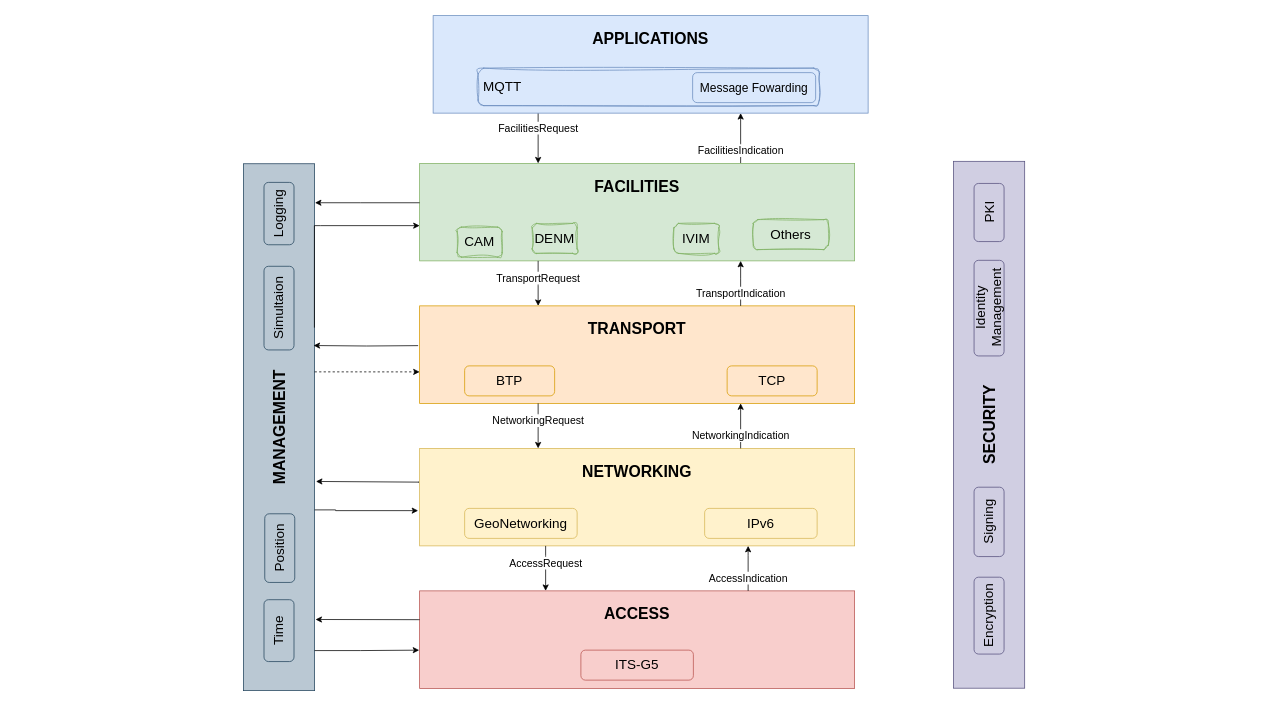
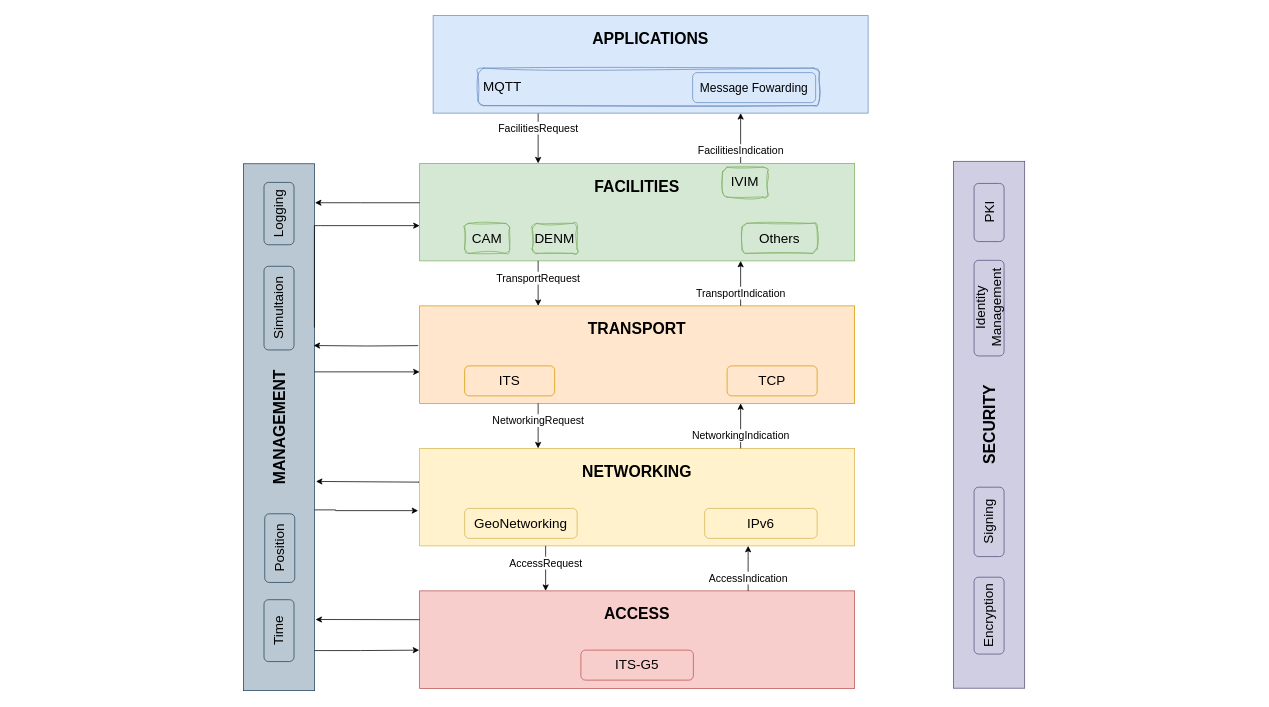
  <mxCell id="0" />
  <mxCell id="1" parent="0" />
  <mxCell id="2" value="&lt;font style=&quot;font-size: 14px;&quot;&gt;FacilitiesRequest&lt;/font&gt;" style="edgeStyle=orthogonalEdgeStyle;rounded=0;orthogonalLoop=1;jettySize=auto;html=1;" edge="1" parent="1" source="5" target="9"><mxGeometry x="-0.403" relative="1" as="geometry"><Array as="points"><mxPoint x="717" y="170" /><mxPoint x="717" y="170" /></Array><mxPoint as="offset" /></mxGeometry></mxCell>
  <mxCell id="3" value="&lt;span style=&quot;color: rgb(0, 0, 0); font-family: Helvetica; font-style: normal; font-variant-ligatures: normal; font-variant-caps: normal; font-weight: 400; letter-spacing: normal; orphans: 2; text-align: center; text-indent: 0px; text-transform: none; widows: 2; word-spacing: 0px; -webkit-text-stroke-width: 0px; background-color: rgb(255, 255, 255); text-decoration-thickness: initial; text-decoration-style: initial; text-decoration-color: initial; float: none; display: inline !important;&quot;&gt;&lt;font style=&quot;font-size: 14px;&quot;&gt;FacilitiesIndication&lt;/font&gt;&lt;/span&gt;" style="edgeStyle=orthogonalEdgeStyle;rounded=0;orthogonalLoop=1;jettySize=auto;html=1;" edge="1" parent="1" source="9" target="5"><mxGeometry x="-0.502" relative="1" as="geometry"><Array as="points"><mxPoint x="987" y="190" /><mxPoint x="987" y="190" /></Array><mxPoint as="offset" /></mxGeometry></mxCell>
  <mxCell id="4" value="" style="group" vertex="1" connectable="0" parent="1"><mxGeometry x="577" y="20" width="580" height="130" as="geometry" /></mxCell>
  <mxCell id="5" value="&lt;font size=&quot;1&quot; style=&quot;&quot;&gt;&lt;b style=&quot;font-size: 21px;&quot;&gt;APPLICATIONS&lt;/b&gt;&lt;/font&gt;" style="rounded=0;whiteSpace=wrap;html=1;fillColor=#dae8fc;strokeColor=#6c8ebf;spacingTop=-70;" parent="4" vertex="1"><mxGeometry width="580" height="130" as="geometry" /></mxCell>
  <mxCell id="6" value="&lt;p style=&quot;line-height: 100%;&quot;&gt;&lt;font style=&quot;font-size: 18px;&quot;&gt;&amp;nbsp;MQTT&lt;/font&gt;&lt;/p&gt;" style="rounded=1;whiteSpace=wrap;html=1;fillColor=none;strokeColor=#6C8EBF;align=left;glass=0;shadow=0;sketch=1;curveFitting=1;jiggle=2;" parent="4" vertex="1"><mxGeometry x="60" y="70" width="455" height="50" as="geometry" /></mxCell>
  <mxCell id="7" value="&lt;span style=&quot;font-size: 16px;&quot;&gt;Message Fowarding&lt;/span&gt;" style="rounded=1;whiteSpace=wrap;html=1;fillColor=none;strokeColor=#6C8EBF;align=center;" parent="4" vertex="1"><mxGeometry x="346" y="76" width="164" height="40" as="geometry" /></mxCell>
  <mxCell id="8" value="" style="group" vertex="1" connectable="0" parent="1"><mxGeometry x="559" y="217" width="580" height="130" as="geometry" /></mxCell>
  <mxCell id="9" value="&lt;span style=&quot;font-size: 21px;&quot;&gt;&lt;b&gt;FACILITIES&lt;/b&gt;&lt;/span&gt;" style="rounded=0;whiteSpace=wrap;html=1;fillColor=#d5e8d4;strokeColor=#82b366;spacingTop=-70;" parent="8" vertex="1"><mxGeometry width="580" height="130" as="geometry" /></mxCell>
- <mxCell id="10" value="&lt;font style=&quot;font-size: 18px;&quot;&gt;CAM&lt;/font&gt;" style="rounded=1;whiteSpace=wrap;html=1;fillColor=none;strokeColor=#82B366;align=center;sketch=1;curveFitting=1;jiggle=2;hachureAngle=-41;hachureGap=-1;imageHeight=24;" parent="8" vertex="1"><mxGeometry x="50" y="85" width="60" height="40" as="geometry" /></mxCell>
+ <mxCell id="10" value="&lt;font style=&quot;font-size: 18px;&quot;&gt;CAM&lt;/font&gt;" style="rounded=1;whiteSpace=wrap;html=1;fillColor=none;strokeColor=#82B366;align=center;sketch=1;curveFitting=1;jiggle=2;hachureAngle=-41;hachureGap=-1;imageHeight=24;" parent="8" vertex="1"><mxGeometry x="60" y="80" width="60" height="40" as="geometry" /></mxCell>
  <mxCell id="11" value="&lt;span style=&quot;font-size: 18px;&quot;&gt;DENM&lt;/span&gt;" style="rounded=1;whiteSpace=wrap;html=1;fillColor=none;strokeColor=#82B366;align=center;sketch=1;curveFitting=1;jiggle=2;hachureAngle=-41;hachureGap=-1;imageHeight=24;" parent="8" vertex="1"><mxGeometry x="150" y="80" width="60" height="40" as="geometry" /></mxCell>
- <mxCell id="12" value="&lt;span style=&quot;font-size: 18px;&quot;&gt;IVIM&lt;/span&gt;" style="rounded=1;whiteSpace=wrap;html=1;fillColor=none;strokeColor=#82B366;align=center;sketch=1;curveFitting=1;jiggle=2;hachureAngle=-41;hachureGap=-1;imageHeight=24;" parent="8" vertex="1"><mxGeometry x="339" y="80" width="60" height="40" as="geometry" /></mxCell>
- <mxCell id="13" value="&lt;span style=&quot;font-size: 18px;&quot;&gt;Others&lt;/span&gt;" style="rounded=1;whiteSpace=wrap;html=1;fillColor=none;strokeColor=#82B366;align=center;sketch=1;curveFitting=1;jiggle=2;hachureAngle=-41;hachureGap=-1;imageHeight=24;" parent="8" vertex="1"><mxGeometry x="445" y="75" width="100" height="40" as="geometry" /></mxCell>
+ <mxCell id="12" value="&lt;span style=&quot;font-size: 18px;&quot;&gt;IVIM&lt;/span&gt;" style="rounded=1;whiteSpace=wrap;html=1;fillColor=none;strokeColor=#82B366;align=center;sketch=1;curveFitting=1;jiggle=2;hachureAngle=-41;hachureGap=-1;imageHeight=24;" parent="8" vertex="1"><mxGeometry x="404" y="5" width="60" height="40" as="geometry" /></mxCell>
+ <mxCell id="13" value="&lt;span style=&quot;font-size: 18px;&quot;&gt;Others&lt;/span&gt;" style="rounded=1;whiteSpace=wrap;html=1;fillColor=none;strokeColor=#82B366;align=center;sketch=1;curveFitting=1;jiggle=2;hachureAngle=-41;hachureGap=-1;imageHeight=24;" parent="8" vertex="1"><mxGeometry x="430" y="80" width="100" height="40" as="geometry" /></mxCell>
  <mxCell id="14" value="" style="group" vertex="1" connectable="0" parent="1"><mxGeometry x="559" y="407" width="580" height="130" as="geometry" /></mxCell>
  <mxCell id="15" value="&lt;span style=&quot;font-size: 21px;&quot;&gt;&lt;b&gt;TRANSPORT&lt;/b&gt;&lt;/span&gt;" style="rounded=0;whiteSpace=wrap;html=1;fillColor=#ffe6cc;strokeColor=#d79b00;spacingTop=-70;" parent="14" vertex="1"><mxGeometry width="580" height="130" as="geometry" /></mxCell>
- <mxCell id="16" value="&lt;font style=&quot;font-size: 18px;&quot;&gt;BTP&lt;/font&gt;" style="rounded=1;whiteSpace=wrap;html=1;fillColor=none;strokeColor=#D79B00;align=center;" parent="14" vertex="1"><mxGeometry x="60" y="80" width="120" height="40" as="geometry" /></mxCell>
+ <mxCell id="16" value="&lt;font style=&quot;font-size: 18px;&quot;&gt;ITS&lt;/font&gt;" style="rounded=1;whiteSpace=wrap;html=1;fillColor=none;strokeColor=#D79B00;align=center;" parent="14" vertex="1"><mxGeometry x="60" y="80" width="120" height="40" as="geometry" /></mxCell>
  <mxCell id="17" value="&lt;span style=&quot;font-size: 18px;&quot;&gt;TCP&lt;/span&gt;" style="rounded=1;whiteSpace=wrap;html=1;fillColor=none;strokeColor=#D79B00;align=center;rotation=0;" parent="14" vertex="1"><mxGeometry x="410" y="80" width="120" height="40" as="geometry" /></mxCell>
  <mxCell id="18" value="" style="group" vertex="1" connectable="0" parent="1"><mxGeometry x="559" y="597" width="580" height="130" as="geometry" /></mxCell>
  <mxCell id="19" value="&lt;font size=&quot;1&quot; style=&quot;&quot;&gt;&lt;b style=&quot;font-size: 21px;&quot;&gt;NETWORKING&lt;/b&gt;&lt;/font&gt;" style="rounded=0;whiteSpace=wrap;html=1;fillColor=#fff2cc;strokeColor=#D6B656;spacingTop=-70;" parent="18" vertex="1"><mxGeometry width="580" height="130" as="geometry" /></mxCell>
  <mxCell id="20" value="&lt;font style=&quot;font-size: 18px;&quot;&gt;GeoNetworking&lt;/font&gt;" style="rounded=1;whiteSpace=wrap;html=1;fillColor=none;strokeColor=#D6B656;align=center;rotation=0;" parent="18" vertex="1"><mxGeometry x="60" y="80" width="150" height="40" as="geometry" /></mxCell>
  <mxCell id="21" value="&lt;font style=&quot;font-size: 18px;&quot;&gt;IPv6&lt;/font&gt;" style="rounded=1;whiteSpace=wrap;html=1;fillColor=none;strokeColor=#D6B656;align=center;rotation=0;" parent="18" vertex="1"><mxGeometry x="380" y="80" width="150" height="40" as="geometry" /></mxCell>
  <mxCell id="22" value="" style="group" vertex="1" connectable="0" parent="1"><mxGeometry x="559" y="787" width="580" height="130" as="geometry" /></mxCell>
  <mxCell id="23" value="&lt;font size=&quot;1&quot; style=&quot;&quot;&gt;&lt;b style=&quot;font-size: 21px;&quot;&gt;ACCESS&lt;/b&gt;&lt;/font&gt;" style="rounded=0;whiteSpace=wrap;html=1;fillColor=#f8cecc;strokeColor=#b85450;spacingTop=-70;" parent="22" vertex="1"><mxGeometry width="580" height="130" as="geometry" /></mxCell>
  <mxCell id="24" value="&lt;font style=&quot;font-size: 18px;&quot;&gt;ITS-G5&lt;/font&gt;" style="rounded=1;whiteSpace=wrap;html=1;fillColor=none;strokeColor=#B85450;align=center;rotation=0;" parent="22" vertex="1"><mxGeometry x="215" y="79" width="150" height="40" as="geometry" /></mxCell>
  <mxCell id="25" value="&lt;font style=&quot;font-size: 14px;&quot;&gt;TransportRequest&lt;/font&gt;" style="edgeStyle=orthogonalEdgeStyle;rounded=0;orthogonalLoop=1;jettySize=auto;html=1;" edge="1" parent="1" source="9" target="15"><mxGeometry x="-0.233" relative="1" as="geometry"><Array as="points"><mxPoint x="717" y="380" /><mxPoint x="717" y="380" /></Array><mxPoint as="offset" /></mxGeometry></mxCell>
  <mxCell id="26" value="&lt;span style=&quot;color: rgb(0, 0, 0); font-family: Helvetica; font-style: normal; font-variant-ligatures: normal; font-variant-caps: normal; font-weight: 400; letter-spacing: normal; orphans: 2; text-align: center; text-indent: 0px; text-transform: none; widows: 2; word-spacing: 0px; -webkit-text-stroke-width: 0px; background-color: rgb(255, 255, 255); text-decoration-thickness: initial; text-decoration-style: initial; text-decoration-color: initial; float: none; display: inline !important;&quot;&gt;&lt;font style=&quot;font-size: 14px;&quot;&gt;TransportIndication&lt;/font&gt;&lt;/span&gt;" style="edgeStyle=orthogonalEdgeStyle;rounded=0;orthogonalLoop=1;jettySize=auto;html=1;" edge="1" parent="1" source="15" target="9"><mxGeometry x="-0.433" relative="1" as="geometry"><Array as="points"><mxPoint x="987" y="370" /><mxPoint x="987" y="370" /></Array><mxPoint as="offset" /></mxGeometry></mxCell>
  <mxCell id="27" value="&lt;span style=&quot;color: rgb(0, 0, 0); font-family: Helvetica; font-style: normal; font-variant-ligatures: normal; font-variant-caps: normal; font-weight: 400; letter-spacing: normal; orphans: 2; text-align: center; text-indent: 0px; text-transform: none; widows: 2; word-spacing: 0px; -webkit-text-stroke-width: 0px; background-color: rgb(255, 255, 255); text-decoration-thickness: initial; text-decoration-style: initial; text-decoration-color: initial; float: none; display: inline !important;&quot;&gt;&lt;font style=&quot;font-size: 14px;&quot;&gt;NetworkingRequest&lt;/font&gt;&lt;/span&gt;" style="edgeStyle=orthogonalEdgeStyle;rounded=0;orthogonalLoop=1;jettySize=auto;html=1;" edge="1" parent="1" source="15" target="19"><mxGeometry x="-0.233" relative="1" as="geometry"><Array as="points"><mxPoint x="717" y="550" /><mxPoint x="717" y="550" /></Array><mxPoint as="offset" /></mxGeometry></mxCell>
  <mxCell id="28" value="&lt;span style=&quot;color: rgb(0, 0, 0); font-family: Helvetica; font-style: normal; font-variant-ligatures: normal; font-variant-caps: normal; font-weight: 400; letter-spacing: normal; orphans: 2; text-align: center; text-indent: 0px; text-transform: none; widows: 2; word-spacing: 0px; -webkit-text-stroke-width: 0px; background-color: rgb(255, 255, 255); text-decoration-thickness: initial; text-decoration-style: initial; text-decoration-color: initial; float: none; display: inline !important;&quot;&gt;&lt;font style=&quot;font-size: 14px;&quot;&gt;NetworkingIndication&lt;/font&gt;&lt;/span&gt;" style="edgeStyle=orthogonalEdgeStyle;rounded=0;orthogonalLoop=1;jettySize=auto;html=1;" edge="1" parent="1" source="19" target="15"><mxGeometry x="-0.433" relative="1" as="geometry"><Array as="points"><mxPoint x="987" y="540" /><mxPoint x="987" y="540" /></Array><mxPoint as="offset" /></mxGeometry></mxCell>
  <mxCell id="29" value="&lt;span style=&quot;color: rgb(0, 0, 0); font-family: Helvetica; font-style: normal; font-variant-ligatures: normal; font-variant-caps: normal; font-weight: 400; letter-spacing: normal; orphans: 2; text-align: center; text-indent: 0px; text-transform: none; widows: 2; word-spacing: 0px; -webkit-text-stroke-width: 0px; background-color: rgb(255, 255, 255); text-decoration-thickness: initial; text-decoration-style: initial; text-decoration-color: initial; float: none; display: inline !important;&quot;&gt;&lt;font style=&quot;font-size: 14px;&quot;&gt;AccessRequest&lt;/font&gt;&lt;/span&gt;" style="edgeStyle=orthogonalEdgeStyle;rounded=0;orthogonalLoop=1;jettySize=auto;html=1;" edge="1" parent="1" source="19" target="23"><mxGeometry x="-0.233" relative="1" as="geometry"><Array as="points"><mxPoint x="727" y="740" /><mxPoint x="727" y="740" /></Array><mxPoint as="offset" /></mxGeometry></mxCell>
  <mxCell id="30" value="&lt;span style=&quot;color: rgb(0, 0, 0); font-family: Helvetica; font-style: normal; font-variant-ligatures: normal; font-variant-caps: normal; font-weight: 400; letter-spacing: normal; orphans: 2; text-align: center; text-indent: 0px; text-transform: none; widows: 2; word-spacing: 0px; -webkit-text-stroke-width: 0px; background-color: rgb(255, 255, 255); text-decoration-thickness: initial; text-decoration-style: initial; text-decoration-color: initial; float: none; display: inline !important;&quot;&gt;&lt;font style=&quot;font-size: 14px;&quot;&gt;AccessIndication&lt;/font&gt;&lt;/span&gt;" style="edgeStyle=orthogonalEdgeStyle;rounded=0;orthogonalLoop=1;jettySize=auto;html=1;" edge="1" parent="1" source="23" target="19"><mxGeometry x="-0.433" relative="1" as="geometry"><Array as="points"><mxPoint x="997" y="740" /><mxPoint x="997" y="740" /></Array><mxPoint as="offset" /></mxGeometry></mxCell>
  <mxCell id="31" value="" style="group" vertex="1" connectable="0" parent="1"><mxGeometry x="324" y="20" width="398.75" height="900" as="geometry" /></mxCell>
  <mxCell id="32" value="" style="group" vertex="1" connectable="0" parent="31"><mxGeometry x="-6.395e-14" y="197.5" width="95.0" height="702.5" as="geometry" /></mxCell>
  <mxCell id="33" value="&lt;font size=&quot;1&quot; style=&quot;&quot;&gt;&lt;b style=&quot;font-size: 21px;&quot;&gt;MANAGEMENT&lt;br&gt;&lt;/b&gt;&lt;/font&gt;" style="rounded=0;whiteSpace=wrap;html=1;fillColor=#bac8d3;strokeColor=#23445d;spacingTop=0;direction=east;flipV=0;flipH=0;rotation=270;" vertex="1" parent="32"><mxGeometry x="-303.75" y="303.75" width="702.5" height="95" as="geometry" /></mxCell>
  <mxCell id="34" value="&lt;font style=&quot;font-size: 18px;&quot;&gt;Time&lt;br&gt;&lt;/font&gt;" style="rounded=1;whiteSpace=wrap;html=1;fillColor=none;strokeColor=#23445D;align=center;rotation=270;" vertex="1" parent="32"><mxGeometry x="6.25" y="602.5" width="82.5" height="40" as="geometry" /></mxCell>
  <mxCell id="35" value="&lt;font style=&quot;font-size: 18px;&quot;&gt;Position&lt;br&gt;&lt;/font&gt;" style="rounded=1;whiteSpace=wrap;html=1;fillColor=none;strokeColor=#23445D;align=center;rotation=270;" vertex="1" parent="32"><mxGeometry x="2.73" y="492.5" width="91.55" height="40" as="geometry" /></mxCell>
  <mxCell id="36" value="&lt;font style=&quot;font-size: 18px;&quot;&gt;Simultaion&lt;br&gt;&lt;/font&gt;" style="rounded=1;whiteSpace=wrap;html=1;fillColor=none;strokeColor=#23445D;align=center;rotation=270;" vertex="1" parent="32"><mxGeometry x="-8.27" y="172.5" width="111.55" height="40" as="geometry" /></mxCell>
  <mxCell id="37" value="&lt;font style=&quot;font-size: 18px;&quot;&gt;Logging&lt;br&gt;&lt;/font&gt;" style="rounded=1;whiteSpace=wrap;html=1;fillColor=none;strokeColor=#23445D;align=center;rotation=270;" vertex="1" parent="32"><mxGeometry x="5.94" y="46.44" width="83.13" height="40" as="geometry" /></mxCell>
  <mxCell id="38" style="edgeStyle=orthogonalEdgeStyle;rounded=0;orthogonalLoop=1;jettySize=auto;html=1;exitX=0.689;exitY=0.997;exitDx=0;exitDy=0;exitPerimeter=0;" edge="1" parent="1" source="33" target="9"><mxGeometry relative="1" as="geometry"><Array as="points"><mxPoint x="427" y="300" /><mxPoint x="427" y="300" /></Array></mxGeometry></mxCell>
  <mxCell id="39" style="edgeStyle=orthogonalEdgeStyle;rounded=0;orthogonalLoop=1;jettySize=auto;html=1;entryX=0.926;entryY=1.005;entryDx=0;entryDy=0;entryPerimeter=0;" edge="1" parent="1" source="9" target="33"><mxGeometry relative="1" as="geometry"><mxPoint x="407" y="270" as="targetPoint" /><Array as="points"><mxPoint x="480" y="269" /></Array></mxGeometry></mxCell>
- <mxCell id="40" style="edgeStyle=orthogonalEdgeStyle;rounded=0;orthogonalLoop=1;jettySize=auto;html=1;entryX=0;entryY=0.677;entryDx=0;entryDy=0;entryPerimeter=0;exitX=0.605;exitY=1;exitDx=0;exitDy=0;exitPerimeter=0;dashed=1;" edge="1" parent="1" source="33" target="15"><mxGeometry relative="1" as="geometry"><Array as="points" /></mxGeometry></mxCell>
+ <mxCell id="40" style="edgeStyle=orthogonalEdgeStyle;rounded=0;orthogonalLoop=1;jettySize=auto;html=1;entryX=0;entryY=0.677;entryDx=0;entryDy=0;entryPerimeter=0;exitX=0.605;exitY=1;exitDx=0;exitDy=0;exitPerimeter=0;" edge="1" parent="1" source="33" target="15"><mxGeometry relative="1" as="geometry"><Array as="points" /></mxGeometry></mxCell>
  <mxCell id="41" style="edgeStyle=orthogonalEdgeStyle;rounded=0;orthogonalLoop=1;jettySize=auto;html=1;entryX=0.655;entryY=0.986;entryDx=0;entryDy=0;entryPerimeter=0;" edge="1" parent="1" target="33"><mxGeometry relative="1" as="geometry"><mxPoint x="557" y="460" as="sourcePoint" /><mxPoint x="407" y="472" as="targetPoint" /><Array as="points" /></mxGeometry></mxCell>
  <mxCell id="42" style="edgeStyle=orthogonalEdgeStyle;rounded=0;orthogonalLoop=1;jettySize=auto;html=1;exitX=0.343;exitY=1;exitDx=0;exitDy=0;exitPerimeter=0;" edge="1" parent="1" source="33"><mxGeometry relative="1" as="geometry"><mxPoint x="447" y="670" as="sourcePoint" /><mxPoint x="557" y="680" as="targetPoint" /><Array as="points"><mxPoint x="447" y="679" /></Array></mxGeometry></mxCell>
  <mxCell id="43" style="edgeStyle=orthogonalEdgeStyle;rounded=0;orthogonalLoop=1;jettySize=auto;html=1;entryX=0.397;entryY=1.019;entryDx=0;entryDy=0;entryPerimeter=0;" edge="1" parent="1" target="33"><mxGeometry relative="1" as="geometry"><mxPoint x="557" y="642" as="sourcePoint" /><Array as="points"><mxPoint x="558" y="642" /></Array></mxGeometry></mxCell>
  <mxCell id="44" style="edgeStyle=orthogonalEdgeStyle;rounded=0;orthogonalLoop=1;jettySize=auto;html=1;entryX=-0.001;entryY=0.608;entryDx=0;entryDy=0;entryPerimeter=0;exitX=0.076;exitY=1;exitDx=0;exitDy=0;exitPerimeter=0;" edge="1" parent="1" source="33" target="23"><mxGeometry relative="1" as="geometry"><Array as="points"><mxPoint x="480" y="867" /></Array></mxGeometry></mxCell>
  <mxCell id="45" style="edgeStyle=orthogonalEdgeStyle;rounded=0;orthogonalLoop=1;jettySize=auto;html=1;entryX=0.135;entryY=1.013;entryDx=0;entryDy=0;entryPerimeter=0;exitX=0;exitY=0.295;exitDx=0;exitDy=0;exitPerimeter=0;" edge="1" parent="1" source="23" target="33"><mxGeometry relative="1" as="geometry"><mxPoint x="557" y="836" as="sourcePoint" /><mxPoint x="407" y="836" as="targetPoint" /><Array as="points"><mxPoint x="558" y="825" /></Array></mxGeometry></mxCell>
  <mxCell id="46" value="&lt;font size=&quot;1&quot; style=&quot;&quot;&gt;&lt;b style=&quot;font-size: 21px;&quot;&gt;SECURITY&lt;br&gt;&lt;/b&gt;&lt;/font&gt;" style="rounded=0;whiteSpace=wrap;html=1;fillColor=#d0cee2;strokeColor=#56517E;spacingTop=0;direction=east;flipV=0;flipH=0;rotation=270;" vertex="1" parent="1"><mxGeometry x="967" y="518" width="702.5" height="95" as="geometry" /></mxCell>
  <mxCell id="47" value="&lt;font style=&quot;font-size: 18px;&quot;&gt;Encryption&lt;br&gt;&lt;/font&gt;" style="rounded=1;whiteSpace=wrap;html=1;fillColor=none;strokeColor=#56517E;align=center;rotation=270;" vertex="1" parent="1"><mxGeometry x="1267" y="800" width="102.5" height="40" as="geometry" /></mxCell>
  <mxCell id="48" value="&lt;font style=&quot;font-size: 18px;&quot;&gt;Signing&lt;br&gt;&lt;/font&gt;" style="rounded=1;whiteSpace=wrap;html=1;fillColor=none;strokeColor=#56517E;align=center;rotation=270;" vertex="1" parent="1"><mxGeometry x="1272" y="675" width="92.5" height="40" as="geometry" /></mxCell>
  <mxCell id="49" value="&lt;font style=&quot;font-size: 18px;&quot;&gt;PKI&lt;br&gt;&lt;/font&gt;" style="rounded=1;whiteSpace=wrap;html=1;fillColor=none;strokeColor=#56517E;align=center;rotation=270;" vertex="1" parent="1"><mxGeometry x="1279.5" y="262.5" width="77.5" height="40" as="geometry" /></mxCell>
  <mxCell id="50" value="&lt;font style=&quot;font-size: 18px;&quot;&gt;Identity&lt;br&gt;Management&lt;br&gt;&lt;/font&gt;" style="rounded=1;whiteSpace=wrap;html=1;fillColor=none;strokeColor=#56517E;align=center;rotation=270;" vertex="1" parent="1"><mxGeometry x="1254.5" y="390" width="127.5" height="40" as="geometry" /></mxCell>
